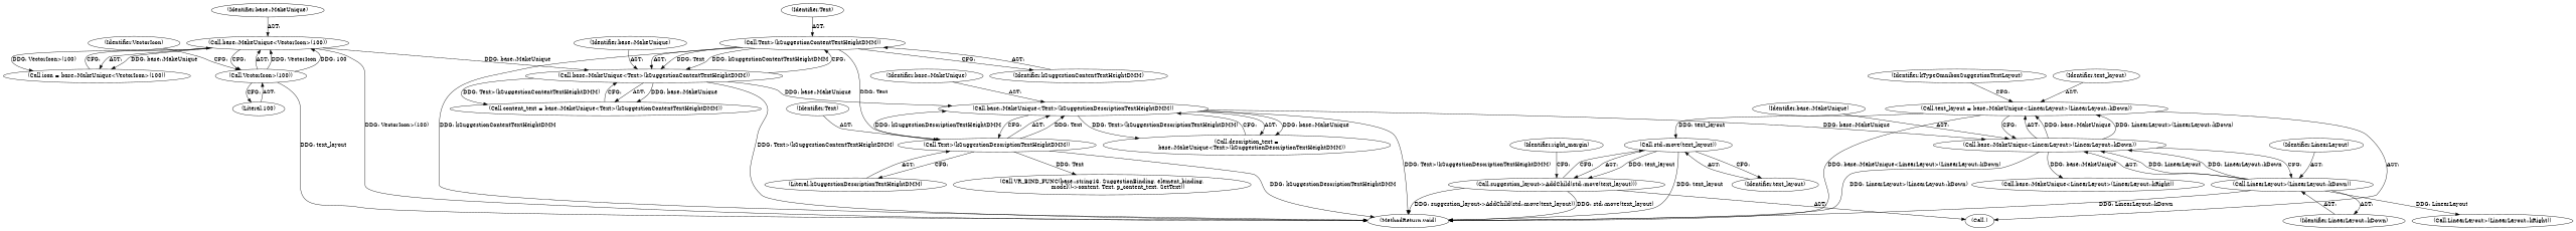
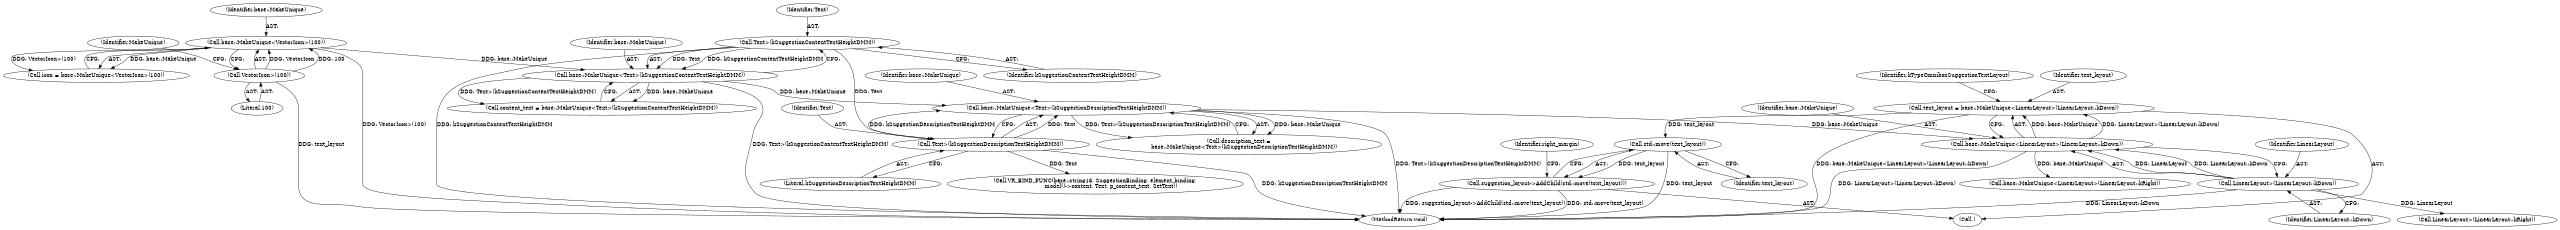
  digraph {
    n1 [label="(Call,std::move(text_layout))"]
    n2 [label="(Call,suggestion_layout->AddChild(std::move(text_layout)))"]
    n3 [label="(Identifier,text_layout)"]
    n4 [label="(MethodReturn,void)"]
    n5 [label="(Call,)"]
    n6 [label="(Call,text_layout = base::MakeUnique<LinearLayout>(LinearLayout::kDown))"]
    n7 [label="(Call,base::MakeUnique<LinearLayout>(LinearLayout::kDown))"]
    n8 [label="(Call,LinearLayout>(LinearLayout::kDown))"]
    n9 [label="(Call,base::MakeUnique<LinearLayout>(LinearLayout::kRight))"]
    n10 [label="(Identifier,LinearLayout::kDown)"]
    n11 [label="(Call,LinearLayout>(LinearLayout::kRight))"]
    n12 [label="(Call,base::MakeUnique<Text>(kSuggestionDescriptionTextHeightDMM))"]
    n13 [label="(Call,Text>(kSuggestionDescriptionTextHeightDMM))"]
    n14 [label="(Call,description_text =\n      base::MakeUnique<Text>(kSuggestionDescriptionTextHeightDMM))"]
    n15 [label="(Call,VR_BIND_FUNC(base::string16, SuggestionBinding, element_binding,\n                   model()->content, Text, p_content_text, SetText))"]
    n16 [label="(Literal,kSuggestionDescriptionTextHeightDMM)"]
    n17 [label="(Call,base::MakeUnique<Text>(kSuggestionContentTextHeightDMM))"]
    n18 [label="(Call,Text>(kSuggestionContentTextHeightDMM))"]
    n19 [label="(Call,content_text = base::MakeUnique<Text>(kSuggestionContentTextHeightDMM))"]
    n20 [label="(Identifier,kSuggestionContentTextHeightDMM)"]
    n21 [label="(Call,base::MakeUnique<VectorIcon>(100))"]
    n22 [label="(Call,VectorIcon>(100))"]
    n23 [label="(Call,icon = base::MakeUnique<VectorIcon>(100))"]
    n24 [label="(Literal,100)"]
    n25 [label="(Identifier,Text)"]
    n26 [label="(Identifier,text_layout)"]
    n27 [label="(Identifier,right_margin)"]
    n28 [label="(Identifier,base::MakeUnique)"]
    n29 [label="(Identifier,Text)"]
    n30 [label="(Identifier,base::MakeUnique)"]
    n31 [label="(Identifier,kTypeOmniboxSuggestionTextLayout)"]
    n32 [label="(Identifier,LinearLayout)"]
-   n33 [label="(Identifier,VectorIcon)"]
+   n33 [label="(Identifier,MakeUnique)"]
    n34 [label="(Identifier,base::MakeUnique)"]
    n35 [label="(Identifier,base::MakeUnique)"]
    n1 -> n2 [label="AST: "]
    n1 -> n2 [label="DDG: text_layout"]
    n1 -> n3 [label="CFG: "]
    n1 -> n4 [label="DDG: text_layout"]
    n2 -> n1 [label="CFG: "]
    n2 -> n4 [label="DDG: suggestion_layout->AddChild(std::move(text_layout))"]
    n2 -> n4 [label="DDG: std::move(text_layout)"]
    n2 -> n5 [label="AST: "]
    n3 -> n1 [label="AST: "]
    n6 -> n1 [label="DDG: text_layout"]
    n6 -> n4 [label="DDG: base::MakeUnique<LinearLayout>(LinearLayout::kDown)"]
    n6 -> n5 [label="AST: "]
    n6 -> n7 [label="CFG: "]
    n7 -> n4 [label="DDG: LinearLayout>(LinearLayout::kDown)"]
    n7 -> n6 [label="AST: "]
    n7 -> n6 [label="DDG: base::MakeUnique"]
    n7 -> n6 [label="DDG: LinearLayout>(LinearLayout::kDown)"]
    n7 -> n8 [label="CFG: "]
    n7 -> n9 [label="DDG: base::MakeUnique"]
    n8 -> n4 [label="DDG: LinearLayout::kDown"]
    n8 -> n7 [label="AST: "]
    n8 -> n7 [label="DDG: LinearLayout"]
    n8 -> n7 [label="DDG: LinearLayout::kDown"]
-   n8 -> n10 [label="AST: "]
+   n8 -> n10 [label="CFG: "]
    n8 -> n11 [label="DDG: LinearLayout"]
    n10 -> n8 [label="AST: "]
    n12 -> n4 [label="DDG: Text>(kSuggestionDescriptionTextHeightDMM)"]
    n12 -> n7 [label="DDG: base::MakeUnique"]
    n12 -> n13 [label="CFG: "]
    n12 -> n14 [label="AST: "]
    n12 -> n14 [label="DDG: base::MakeUnique"]
    n12 -> n14 [label="DDG: Text>(kSuggestionDescriptionTextHeightDMM)"]
    n13 -> n4 [label="DDG: kSuggestionDescriptionTextHeightDMM"]
    n13 -> n12 [label="AST: "]
    n13 -> n12 [label="DDG: Text"]
    n13 -> n12 [label="DDG: kSuggestionDescriptionTextHeightDMM"]
    n13 -> n15 [label="DDG: Text"]
    n13 -> n16 [label="CFG: "]
    n14 -> n12 [label="CFG: "]
    n16 -> n13 [label="AST: "]
    n17 -> n4 [label="DDG: Text>(kSuggestionContentTextHeightDMM)"]
    n17 -> n12 [label="DDG: base::MakeUnique"]
    n17 -> n18 [label="CFG: "]
    n17 -> n19 [label="AST: "]
    n17 -> n19 [label="DDG: base::MakeUnique"]
    n17 -> n19 [label="DDG: Text>(kSuggestionContentTextHeightDMM)"]
    n18 -> n4 [label="DDG: kSuggestionContentTextHeightDMM"]
    n18 -> n13 [label="DDG: Text"]
    n18 -> n17 [label="AST: "]
    n18 -> n17 [label="DDG: Text"]
    n18 -> n17 [label="DDG: kSuggestionContentTextHeightDMM"]
    n18 -> n20 [label="CFG: "]
    n19 -> n17 [label="CFG: "]
    n20 -> n18 [label="AST: "]
    n21 -> n4 [label="DDG: VectorIcon>(100)"]
    n21 -> n17 [label="DDG: base::MakeUnique"]
    n21 -> n22 [label="CFG: "]
    n21 -> n23 [label="AST: "]
    n21 -> n23 [label="DDG: base::MakeUnique"]
    n21 -> n23 [label="DDG: VectorIcon>(100)"]
    n22 -> n4 [label="DDG: text_layout"]
    n22 -> n21 [label="AST: "]
    n22 -> n21 [label="DDG: VectorIcon"]
    n22 -> n21 [label="DDG: 100"]
-   n22 -> n24 [label="CFG: "]
+   n22 -> n24 [label="AST: "]
    n23 -> n21 [label="CFG: "]
    n24 -> n22 [label="AST: "]
    n25 -> n18 [label="AST: "]
    n26 -> n6 [label="AST: "]
    n27 -> n2 [label="CFG: "]
    n28 -> n7 [label="AST: "]
    n29 -> n13 [label="AST: "]
    n30 -> n21 [label="AST: "]
    n31 -> n6 [label="CFG: "]
    n32 -> n8 [label="AST: "]
    n33 -> n22 [label="CFG: "]
    n34 -> n17 [label="AST: "]
    n35 -> n12 [label="AST: "]
  }
